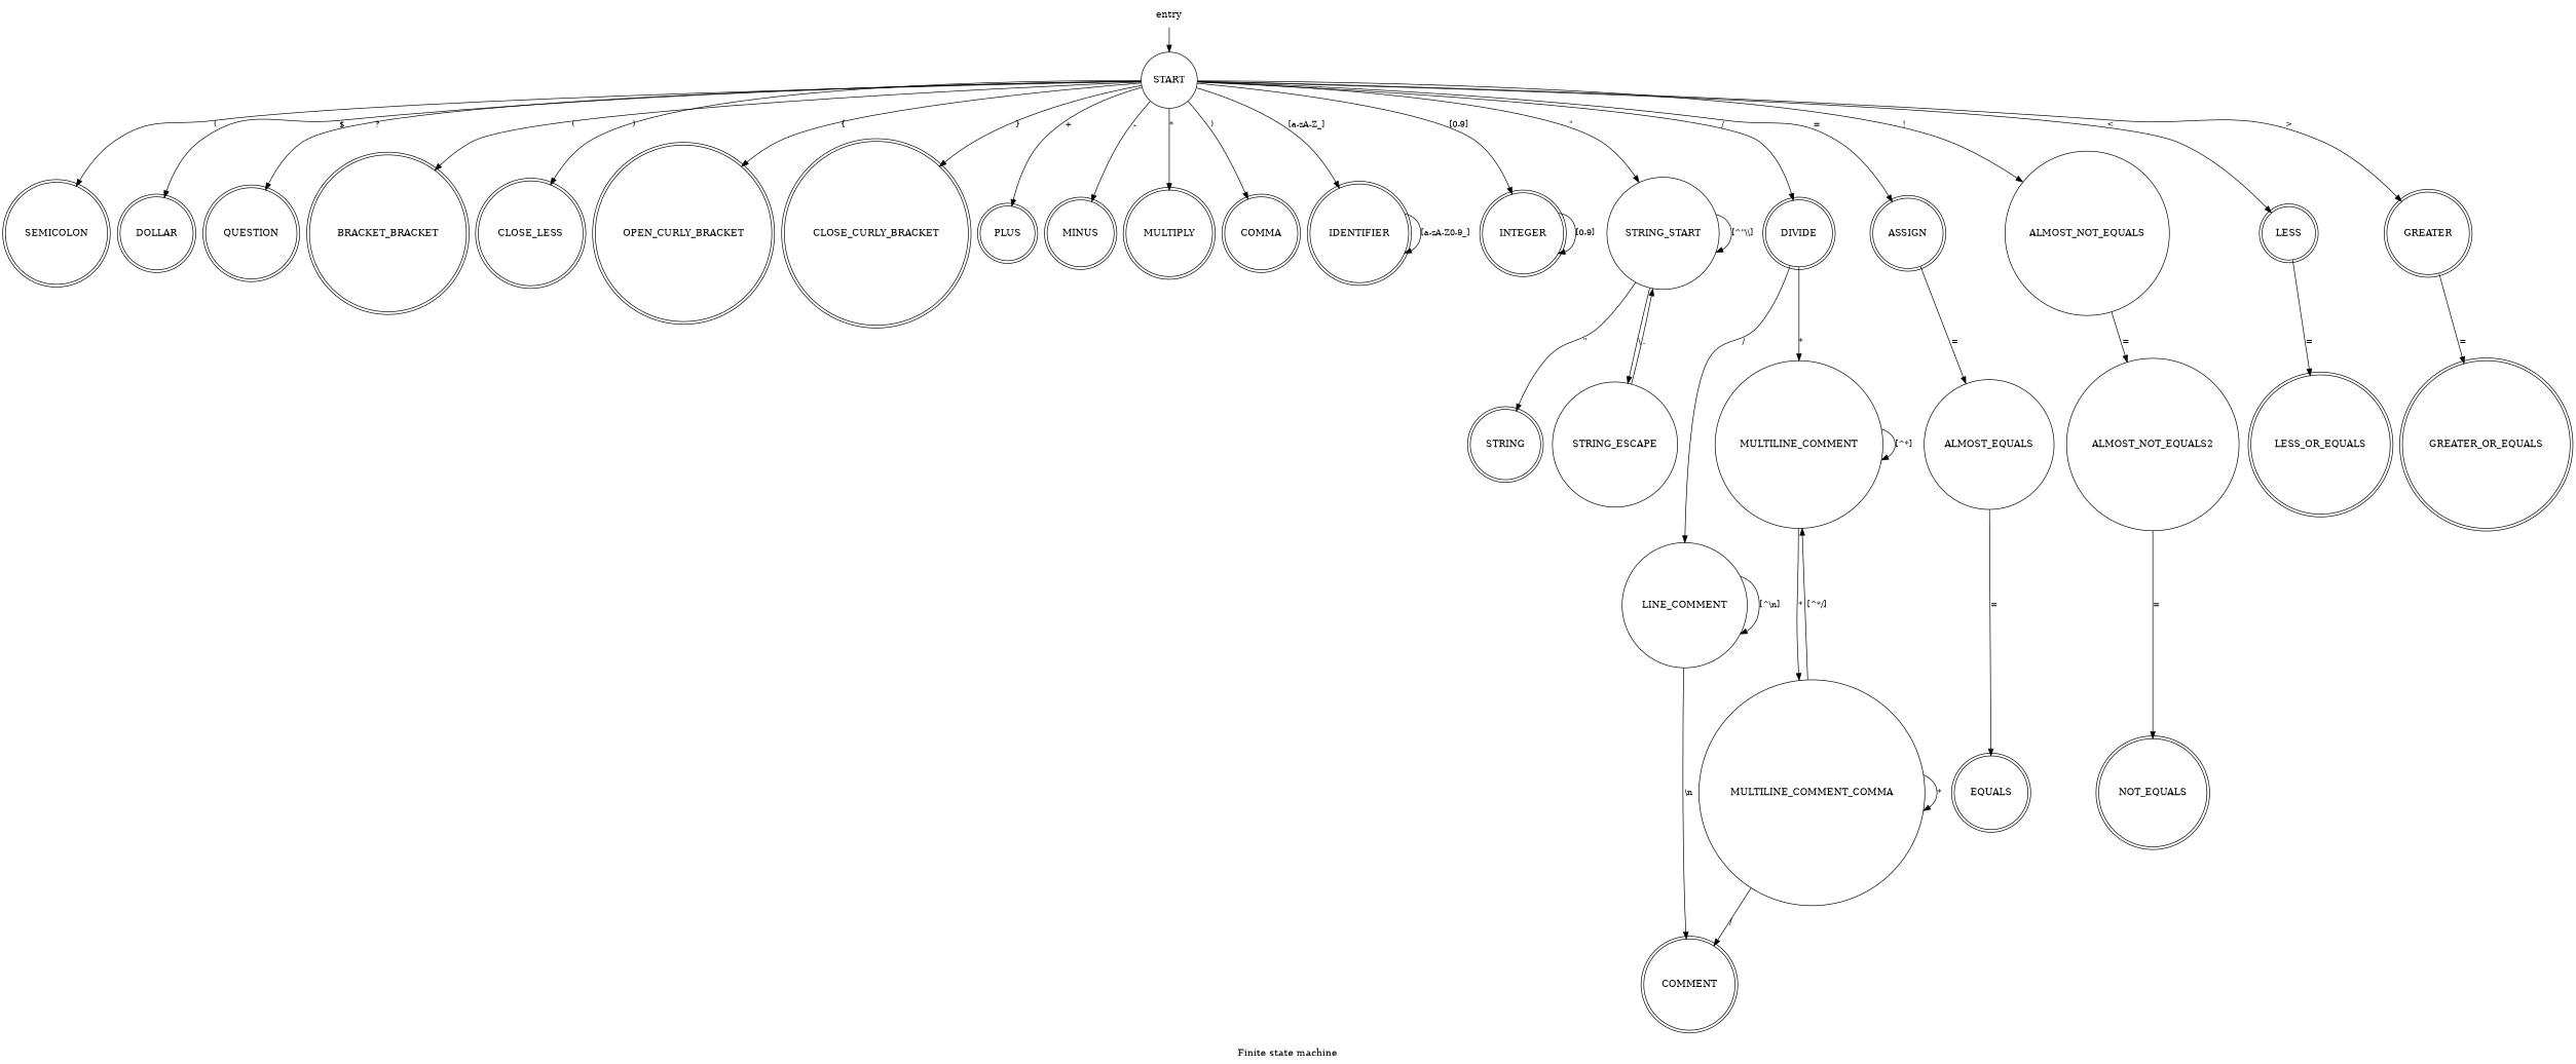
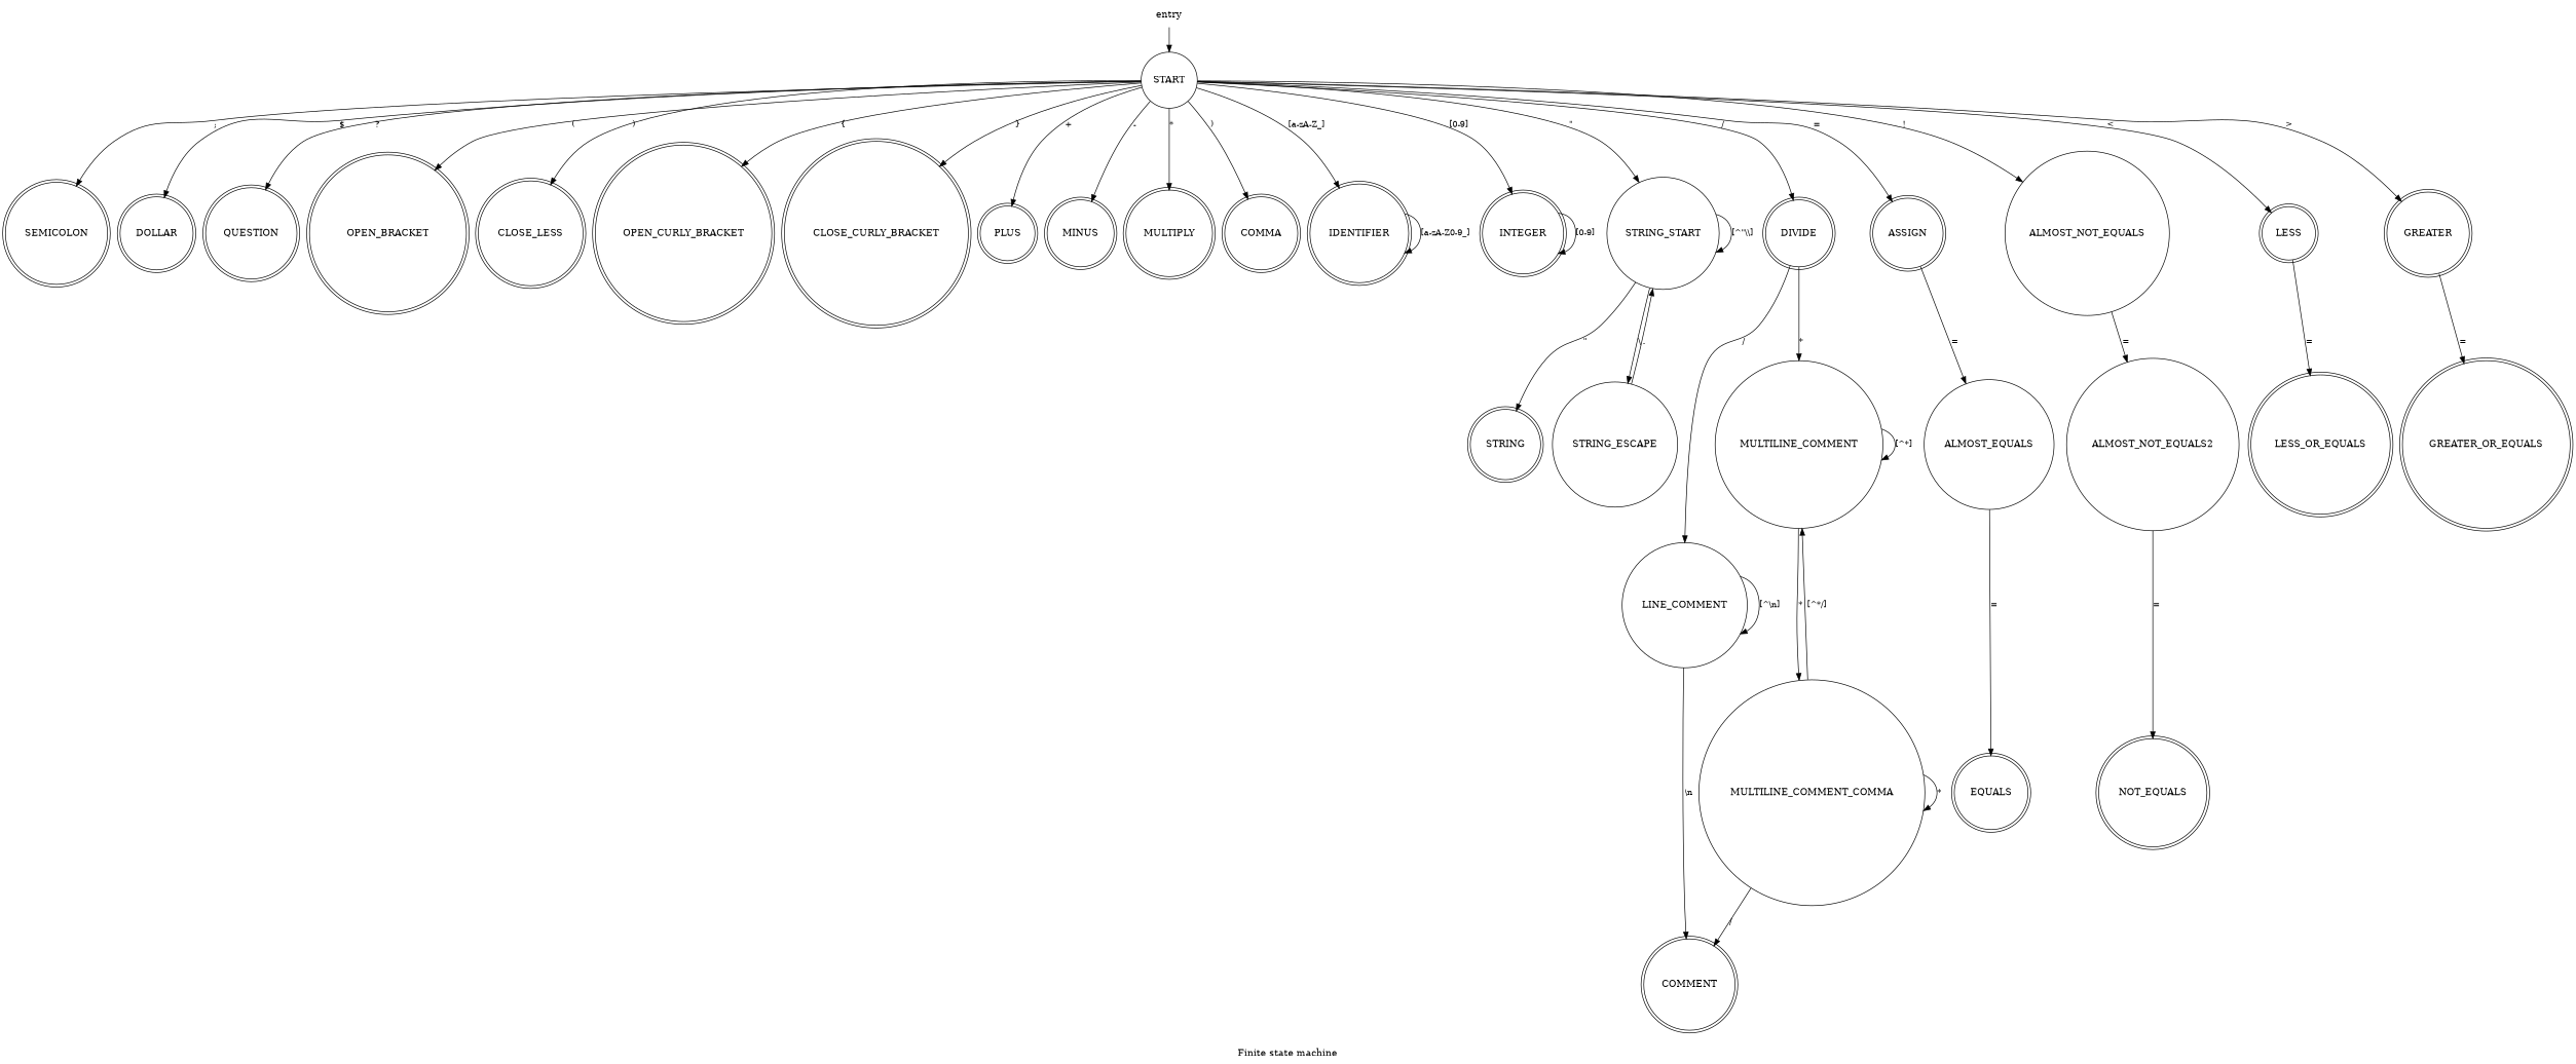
  digraph {
    label="Finite state machine"
    node [shape=doublecircle]
    edge [fontsize=12.0 ranksep=1.0]
    entry [shape=none]
    START [shape=circle]
    SEMICOLON
    DOLLAR
    QUESTION
-   OPEN_BRACKET [label=BRACKET_BRACKET]
+   OPEN_BRACKET
    n7 [label=CLOSE_LESS]
    OPEN_CURLY_BRACKET
    CLOSE_CURLY_BRACKET
    PLUS
    MINUS
    MULTIPLY
    COMMA
    IDENTIFIER
    INTEGER
    STRING_START [shape=circle]
    DIVIDE
    ASSIGN
    ALMOST_NOT_EQUALS [shape=circle]
    LESS
    GREATER
    STRING
    STRING_ESCAPE [shape=circle]
    LINE_COMMENT [shape=circle]
    MULTILINE_COMMENT [shape=circle]
    ALMOST_EQUALS [shape=circle]
    ALMOST_NOT_EQUALS2 [shape=circle]
    LESS_OR_EQUALS
    GREATER_OR_EQUALS
    COMMENT
    n31 [label=MULTILINE_COMMENT_COMMA shape=circle]
    EQUALS
    NOT_EQUALS
    entry -> START
-   START -> SEMICOLON [label="("]
+   START -> SEMICOLON [label=";"]
    START -> DOLLAR [label="$"]
    START -> QUESTION [label="?"]
    START -> OPEN_BRACKET [label="("]
    START -> n7 [label=")"]
    START -> OPEN_CURLY_BRACKET [label="{"]
    START -> CLOSE_CURLY_BRACKET [label="}"]
    START -> PLUS [label="+"]
    START -> MINUS [label="-"]
    START -> MULTIPLY [label="*"]
    START -> COMMA [label=")"]
    START -> IDENTIFIER [label="[a-zA-Z_]"]
    START -> INTEGER [label="[0-9]"]
    START -> STRING_START [label="\""]
    START -> DIVIDE [label="/"]
    START -> ASSIGN [label="="]
    START -> ALMOST_NOT_EQUALS [label="!"]
    START -> LESS [label="<"]
    START -> GREATER [label=">"]
    IDENTIFIER -> IDENTIFIER [label="[a-zA-Z0-9_]"]
    INTEGER -> INTEGER [label="[0-9]"]
    STRING_START -> STRING_START [label="[^\"\\\\]"]
    STRING_START -> STRING [label="\""]
    STRING_START -> STRING_ESCAPE [label="\\"]
    DIVIDE -> LINE_COMMENT [label="/"]
    DIVIDE -> MULTILINE_COMMENT [label="*"]
    ASSIGN -> ALMOST_EQUALS [label="="]
    ALMOST_NOT_EQUALS -> ALMOST_NOT_EQUALS2 [label="="]
    LESS -> LESS_OR_EQUALS [label="="]
    GREATER -> GREATER_OR_EQUALS [label="="]
    STRING_ESCAPE -> STRING_START [label="."]
    LINE_COMMENT -> LINE_COMMENT [label="[^\\n]"]
    LINE_COMMENT -> COMMENT [label="\\n"]
    MULTILINE_COMMENT -> MULTILINE_COMMENT [label="[^*]"]
    MULTILINE_COMMENT -> n31 [label="*"]
    ALMOST_EQUALS -> EQUALS [label="="]
    ALMOST_NOT_EQUALS2 -> NOT_EQUALS [label="="]
    n31 -> MULTILINE_COMMENT [label="[^*/]"]
    n31 -> COMMENT [label="/"]
    n31 -> n31 [label="*"]
  }
